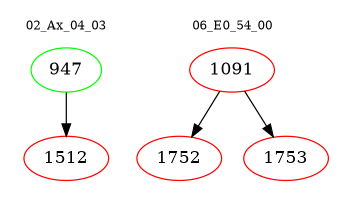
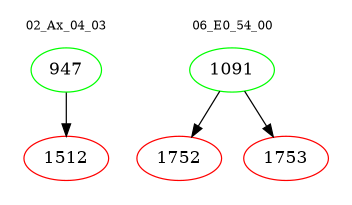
  digraph {
    node [color=red]
    edge [color=black]
    n1 [color=green label=947]
    n2 [label=1512]
-   n3 [label=1091]
+   n3 [color=green label=1091]
    n4 [label=1752]
    n5 [label=1753]
    subgraph cluster_1 {
      color=white
      fontsize=10
      label="02_Ax_04_03"
      n1
      n2
    }
    subgraph cluster_2 {
      color=white
      fontsize=10
      label="06_E0_54_00"
      n3
      n4
      n5
    }
    n1 -> n2
    n3 -> n4
    n3 -> n5
  }
